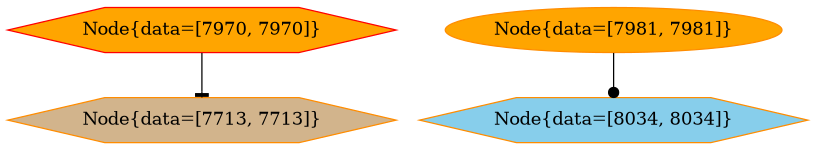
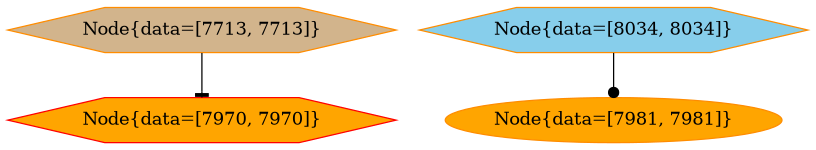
  digraph {
    node [color=darkorange fillcolor=orange shape=hexagon style=filled]
    n1 [color=red label="Node{data=[7970, 7970]}"]
    n2 [fillcolor=tan label="Node{data=[7713, 7713]}"]
    n3 [label="Node{data=[7981, 7981]}" shape=ellipse]
    n4 [fillcolor=skyblue label="Node{data=[8034, 8034]}"]
-   n1 -> n2 [arrowhead=tee]
-   n3 -> n4 [arrowhead=dot]
+   n2 -> n1 [arrowhead=tee]
+   n4 -> n3 [arrowhead=dot]
  }
